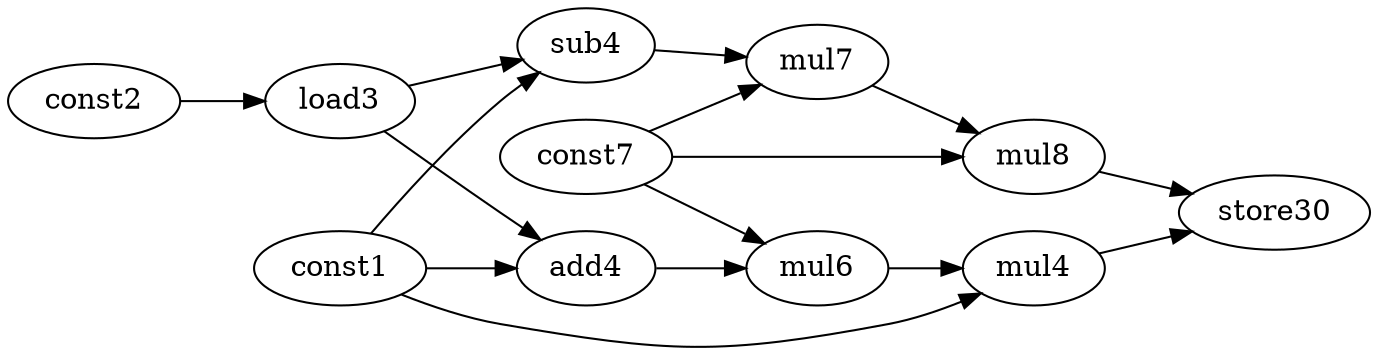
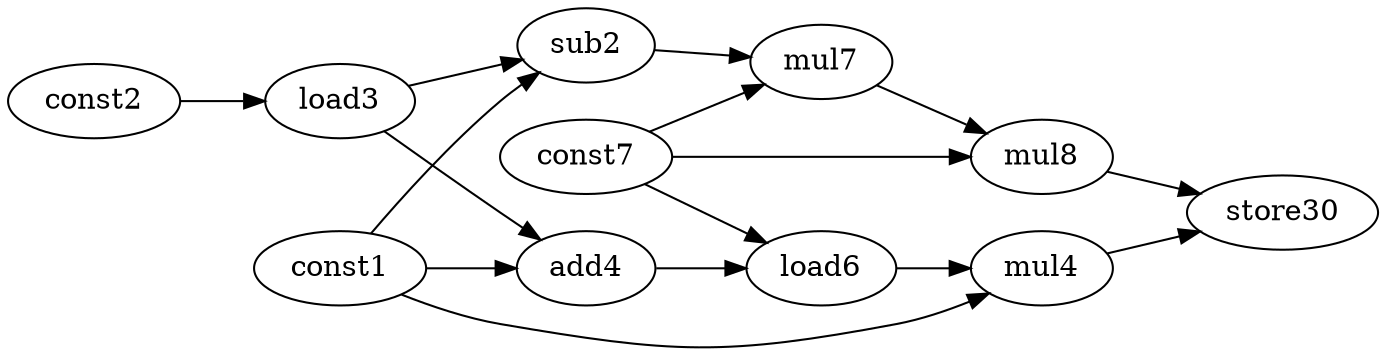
  digraph {
    rankdir=LR
    node [opcode=mul]
    edge [operand=0]
    n1 [label=const7 opcode=const]
-   mul6
+   mul6 [label=load6]
    mul7
    mul8
    n5 [label=mul4]
    n6 [label=store30 opcode=store]
    const1 [opcode=const]
-   sub4 [opcode=sub]
+   sub4 [opcode=sub label=sub2]
    n9 [label=add4 opcode=add]
    const2 [opcode=const]
    load3 [opcode=load]
    n1 -> mul6
    n1 -> mul7
    n1 -> mul8
    mul6 -> n5 [operand=1]
    mul7 -> mul8 [operand=1]
    mul8 -> n6
    n5 -> n6 [operand=1]
    const1 -> n5
    const1 -> sub4
    const1 -> n9
    sub4 -> mul7 [operand=1]
    n9 -> mul6 [operand=1]
    const2 -> load3
    load3 -> sub4 [operand=1]
    load3 -> n9 [operand=1]
  }
